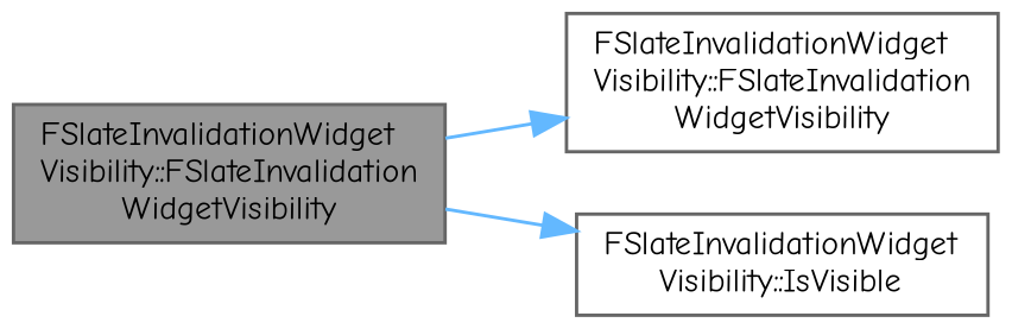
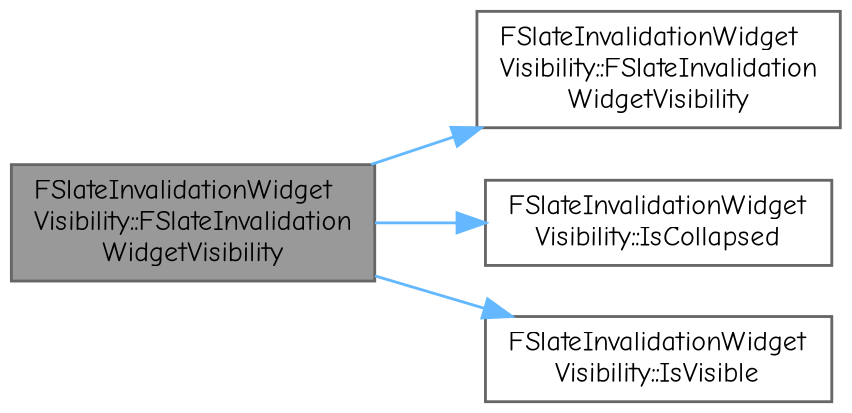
  digraph {
    rankdir=LR
    fontname="Comic Neue"
    node [color=grey40 fillcolor=white fontname="Comic Neue" fontsize=10 shape=box style=filled]
    edge [color=steelblue1 fontname="Comic Neue" fontsize=10 labelfontname=Helvetica labelfontsize=10 style=solid]
    n1 [color=gray40 fillcolor=grey60 fontcolor=black height=0.2 label="FSlateInvalidationWidget\lVisibility::FSlateInvalidation\lWidgetVisibility" width=0.4]
    n2 [height=0.2 label="FSlateInvalidationWidget\lVisibility::FSlateInvalidation\lWidgetVisibility" width=0.4]
+   n3 [height=0.2 label="FSlateInvalidationWidget\lVisibility::IsCollapsed" width=0.4]
    n4 [height=0.2 label="FSlateInvalidationWidget\lVisibility::IsVisible" width=0.4]
    n1 -> n2
+   n1 -> n3
    n1 -> n4
  }
